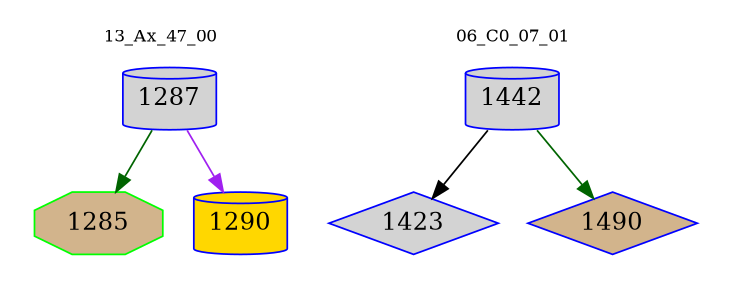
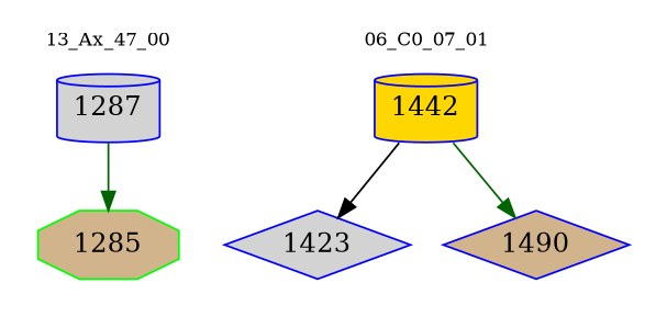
  digraph {
    node [color=blue fillcolor=lightgrey shape=cylinder style=filled]
    edge [color=darkgreen]
    n1 [label=1287]
    n2 [color=green fillcolor=tan label=1285 shape=octagon]
-   n3 [fillcolor=gold label=1290]
-   n4 [label=1442]
+   n4 [fillcolor=gold label=1442]
    n5 [label=1423 shape=diamond]
    n6 [fillcolor=tan label=1490 shape=diamond]
    subgraph cluster_1 {
      color=white
      fontsize=10
      label="13_Ax_47_00"
      n1
      n2
-     n3
    }
    subgraph cluster_2 {
      color=white
      fontsize=10
      label="06_C0_07_01"
      n4
      n5
      n6
    }
    n1 -> n2
-   n1 -> n3 [color=purple]
    n4 -> n5 [color=black]
    n4 -> n6
  }
